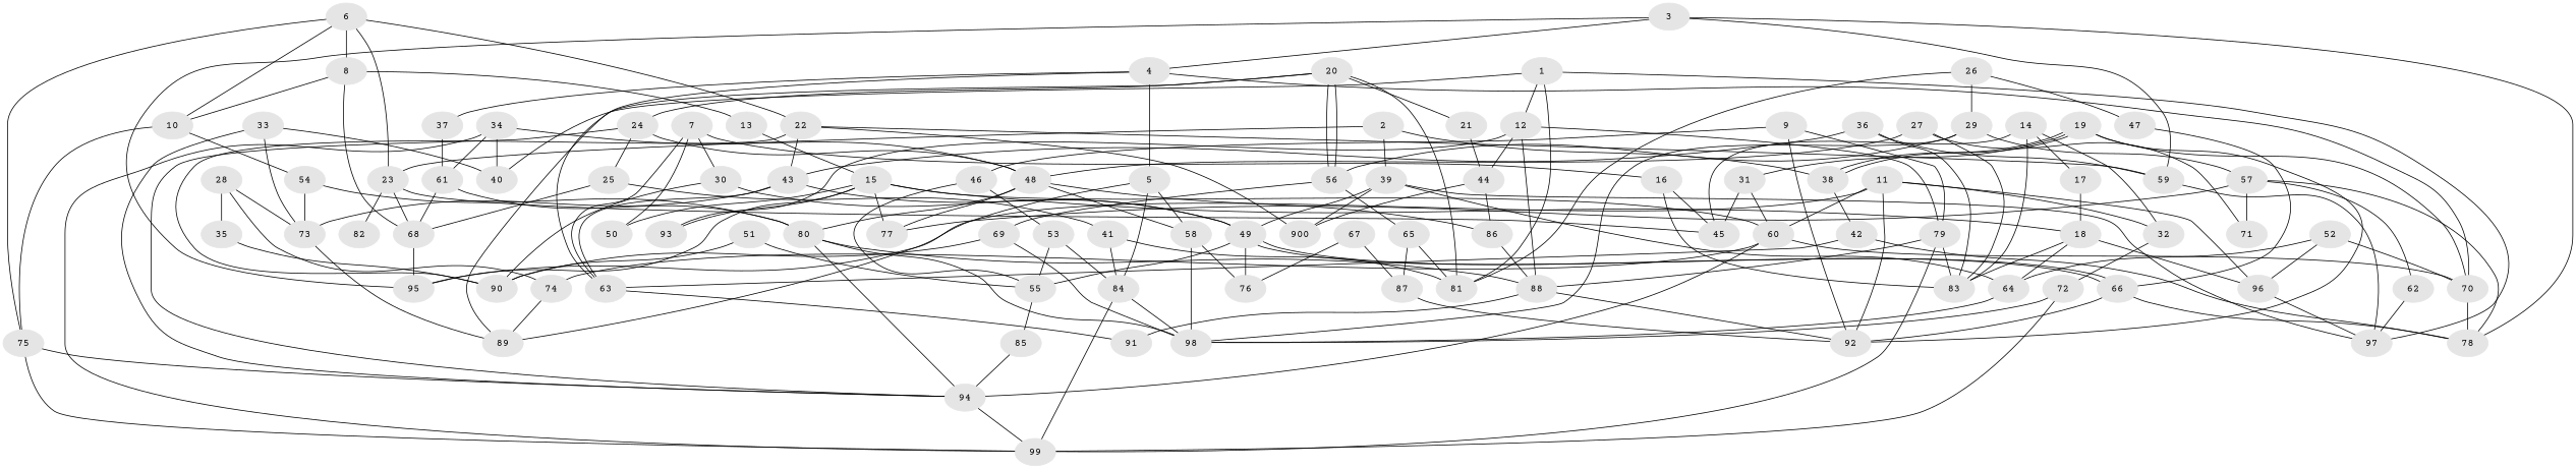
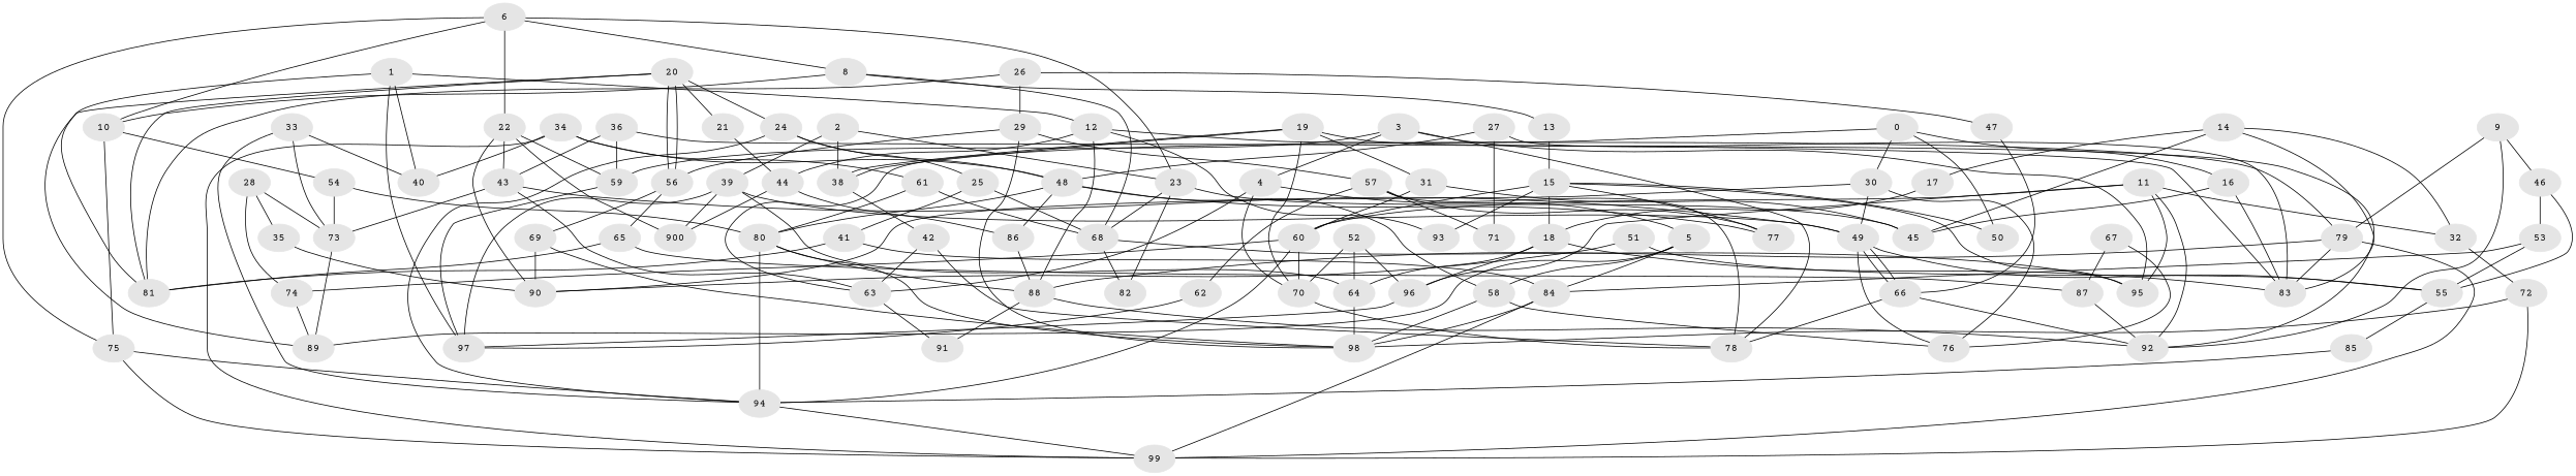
  graph {
    fontname="Courier Prime"
    node [color=gray90 fontname="Courier Prime" style=filled]
    edge [fontname="Courier Prime"]
    1
    12
    40
    81
    97
    79
    44
    88
    93
    2
    23
    38
    39
    68
    45
    82
    42
    64
    n19 [label=900]
    49
    3
    4
    59
    78
    95
    5
-   37
    63
    70
    58
    84
    89
    61
    91
    98
    76
    99
    6
    8
    10
    22
    75
    13
    54
    43
    90
    94
-   7
+   7 [label=0]
    16
    30
    50
    83
    11
    92
    32
    60
    96
    15
    9
    46
    53
    55
    73
    80
    72
    74
    86
    18
    77
    14
    17
    19
    31
    20
    21
    24
    56
    25
    48
    65
    69
    41
    26
    29
    47
    57
    66
    27
    71
    28
    35
    62
    33
    34
    36
    85
    51
    52
    87
    67
    1 -- 12
    1 -- 40
    1 -- 81
    1 -- 97
    12 -- 79
    12 -- 44
    12 -- 88
    12 -- 93
    79 -- 88
    79 -- 99
    79 -- 83
    44 -- n19
    44 -- 86
    88 -- 91
    88 -- 92
    2 -- 23
    2 -- 38
    2 -- 39
    23 -- 68
    23 -- 45
    23 -- 82
    38 -- 42
    39 -- 97
    39 -- 64
    39 -- n19
    39 -- 49
+   68 -- 82
    68 -- 95
    42 -- 78
    42 -- 63
    64 -- 98
    49 -- 76
    49 -- 55
    49 -- 66
    49 -- 66
    3 -- 4
    3 -- 59
    3 -- 78
    3 -- 95
    4 -- 5
-   4 -- 37
    4 -- 63
    4 -- 70
    59 -- 97
    5 -- 58
    5 -- 84
    5 -- 89
-   37 -- 61
    63 -- 91
    70 -- 78
    58 -- 98
    58 -- 76
    84 -- 98
    84 -- 99
    61 -- 68
    61 -- 80
    6 -- 23
    6 -- 8
    6 -- 10
    6 -- 22
    6 -- 75
    8 -- 68
    8 -- 10
    8 -- 13
    10 -- 75
    10 -- 54
    22 -- n19
    22 -- 59
    22 -- 43
    22 -- 90
    75 -- 99
    75 -- 94
    13 -- 15
    54 -- 73
    54 -- 80
    43 -- 49
    43 -- 63
    43 -- 73
    94 -- 99
    7 -- 63
    7 -- 16
    7 -- 30
    7 -- 50
    16 -- 45
    16 -- 83
    30 -- 49
+   30 -- 76
    30 -- 90
    11 -- 95
    11 -- 92
    11 -- 32
    11 -- 60
    11 -- 96
    32 -- 72
    60 -- 70
    60 -- 94
    60 -- 74
    96 -- 97
    15 -- 93
    15 -- 95
    15 -- 50
    15 -- 60
    15 -- 18
    15 -- 77
    9 -- 79
    9 -- 92
    9 -- 46
    46 -- 53
    46 -- 55
    53 -- 84
    53 -- 55
    55 -- 85
    73 -- 89
    80 -- 88
    80 -- 98
    80 -- 94
    72 -- 98
    72 -- 99
    74 -- 89
    86 -- 88
    18 -- 64
    18 -- 83
    18 -- 96
    14 -- 45
    14 -- 83
    14 -- 32
    14 -- 17
    17 -- 18
    19 -- 38
    19 -- 38
    19 -- 70
    19 -- 92
    19 -- 31
    31 -- 45
    31 -- 60
    20 -- 81
    20 -- 89
    20 -- 21
    20 -- 24
    20 -- 56
    20 -- 56
    21 -- 44
    24 -- 94
    24 -- 25
    24 -- 48
    56 -- 65
    56 -- 69
    25 -- 68
    25 -- 41
    48 -- 58
    48 -- 80
    48 -- 86
    48 -- 77
    65 -- 81
    65 -- 87
    69 -- 98
    69 -- 90
    41 -- 81
    41 -- 84
    26 -- 81
    26 -- 29
    26 -- 47
    29 -- 98
    29 -- 56
    29 -- 57
    47 -- 66
    57 -- 78
    57 -- 77
    57 -- 71
    57 -- 62
    66 -- 78
    66 -- 92
    27 -- 83
    27 -- 48
    27 -- 71
    28 -- 73
    28 -- 74
    28 -- 35
    35 -- 90
    62 -- 97
    33 -- 40
    33 -- 94
    33 -- 73
    34 -- 40
    34 -- 61
    34 -- 99
    34 -- 48
    36 -- 59
    36 -- 43
    36 -- 83
    85 -- 94
    51 -- 90
    51 -- 55
    52 -- 64
    52 -- 70
    52 -- 96
    87 -- 92
    67 -- 76
    67 -- 87
  }
